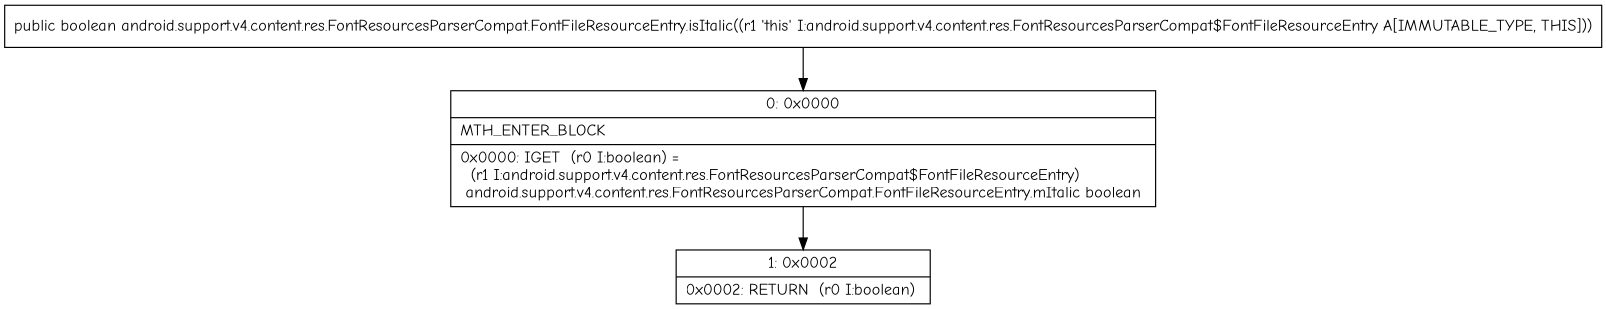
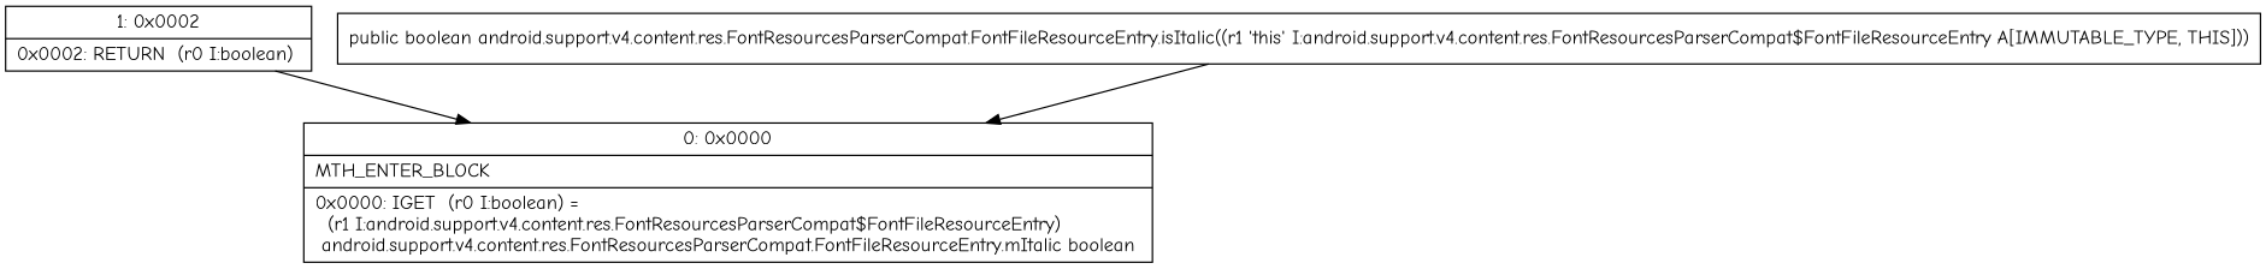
  digraph {
    fontname="Comic Neue"
    node [shape=record fontname="Comic Neue"]
    edge [fontname="Comic Neue"]
    n1 [label="{0\:\ 0x0000|MTH_ENTER_BLOCK\l|0x0000: IGET  (r0 I:boolean) = \l  (r1 I:android.support.v4.content.res.FontResourcesParserCompat$FontFileResourceEntry)\l android.support.v4.content.res.FontResourcesParserCompat.FontFileResourceEntry.mItalic boolean \l}"]
    n2 [label="{1\:\ 0x0002|0x0002: RETURN  (r0 I:boolean) \l}"]
    n3 [label="{public boolean android.support.v4.content.res.FontResourcesParserCompat.FontFileResourceEntry.isItalic((r1 'this' I:android.support.v4.content.res.FontResourcesParserCompat$FontFileResourceEntry A[IMMUTABLE_TYPE, THIS])) }"]
-   n1 -> n2
+   n2 -> n1
    n3 -> n1
  }
